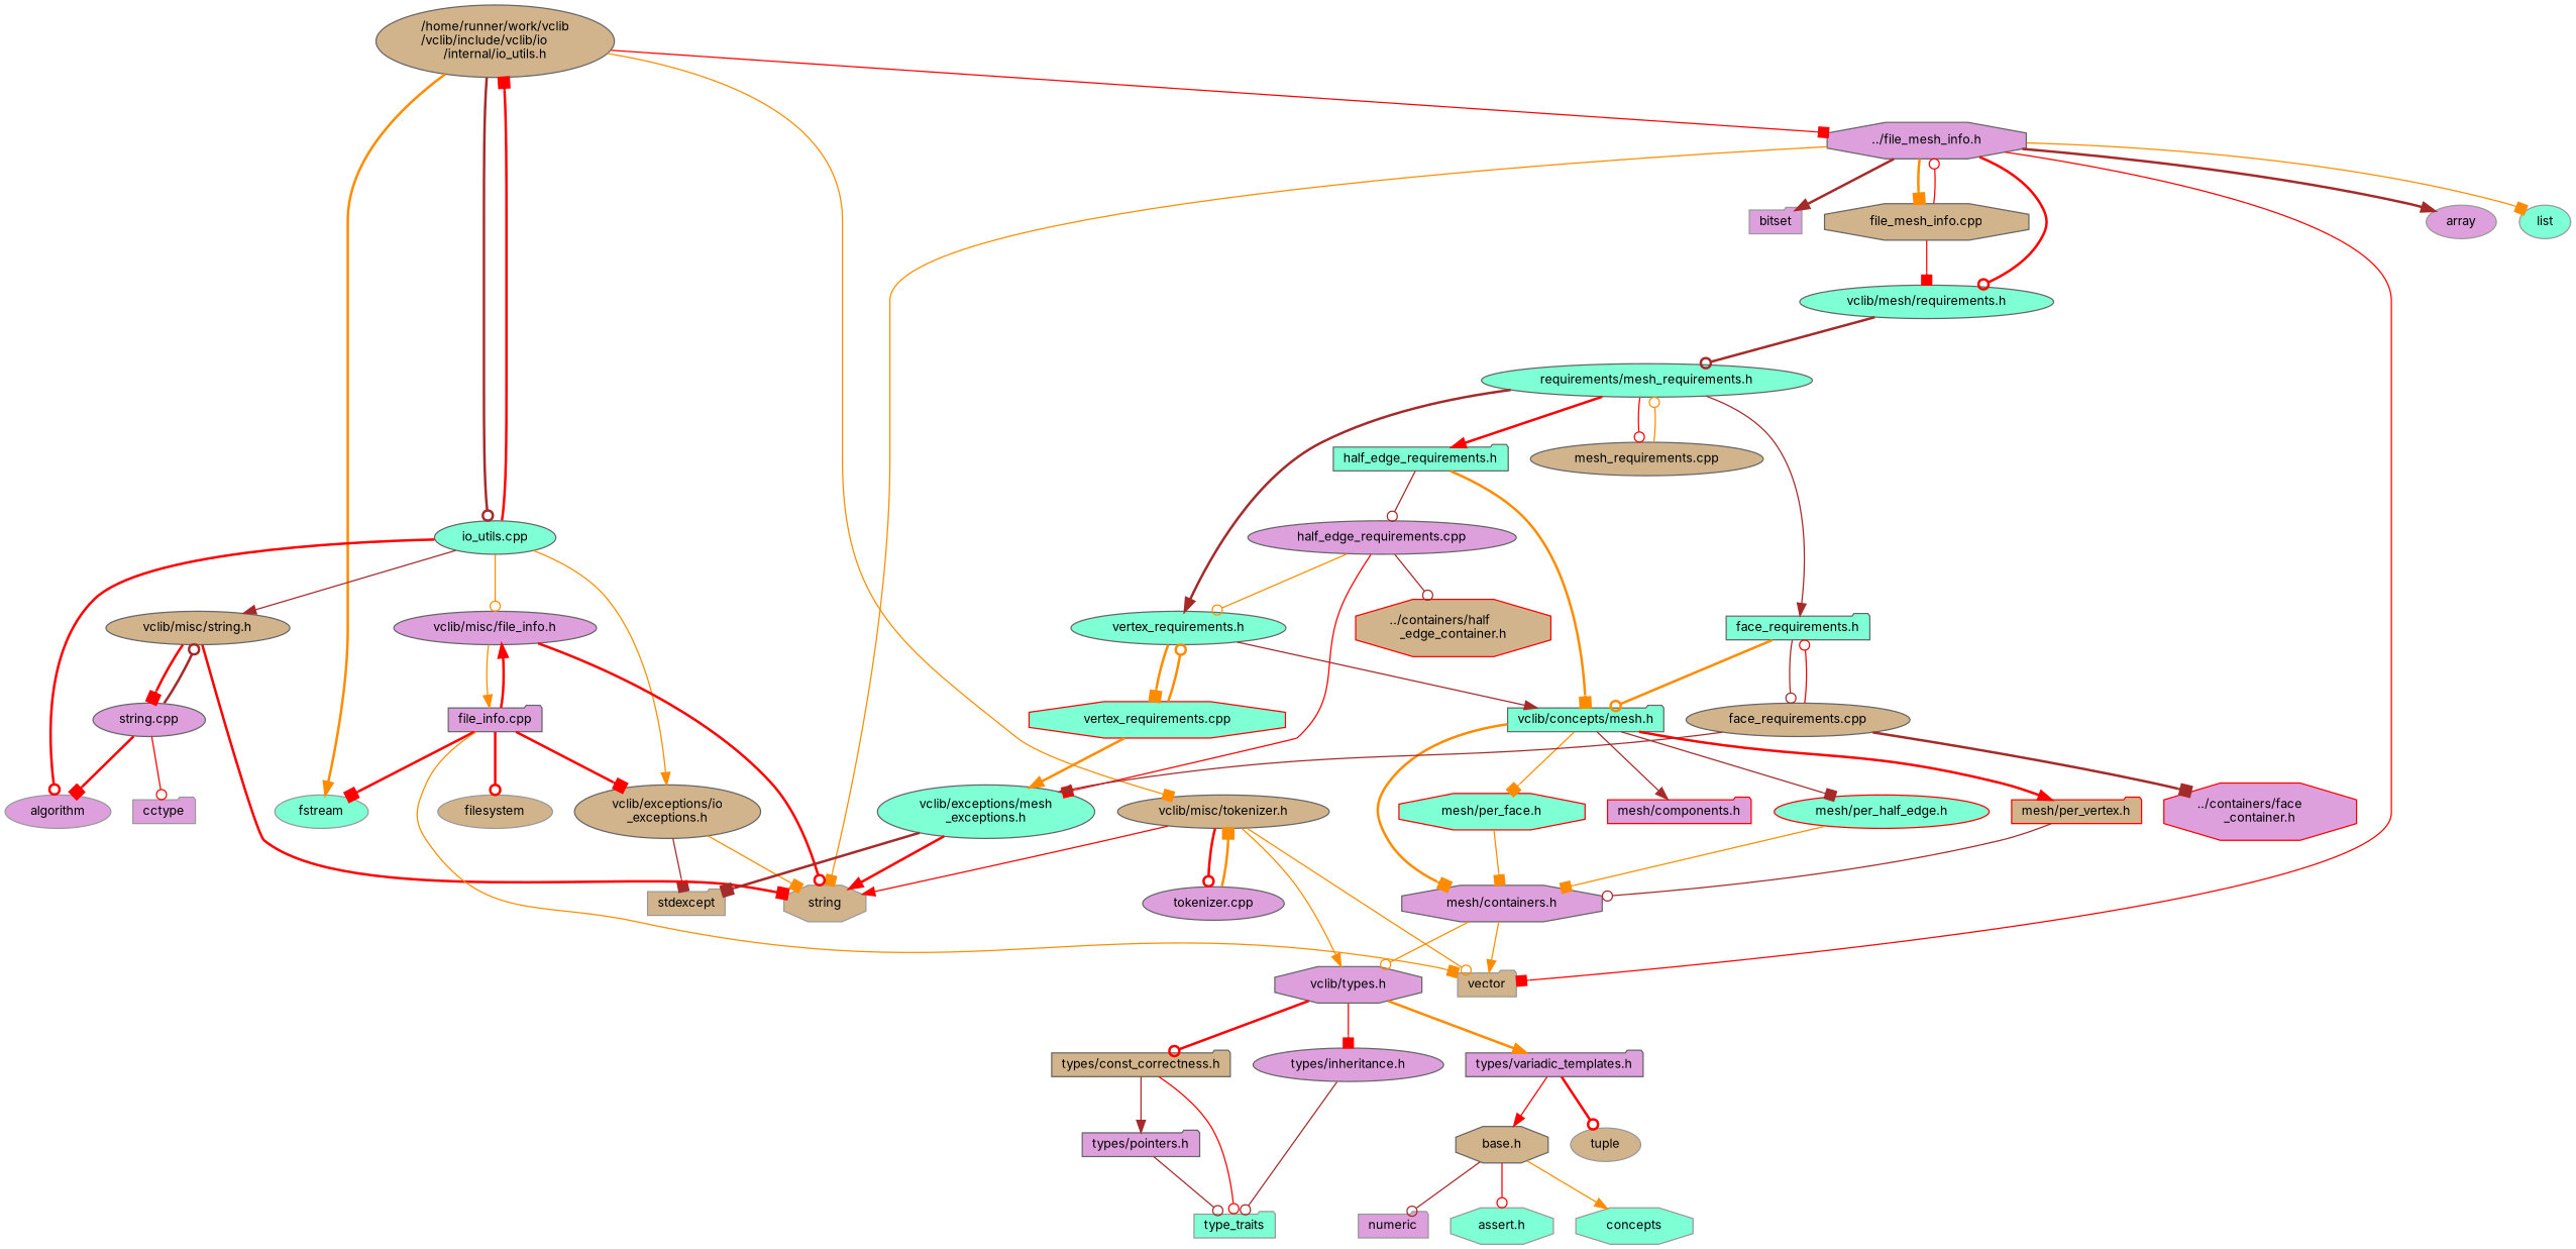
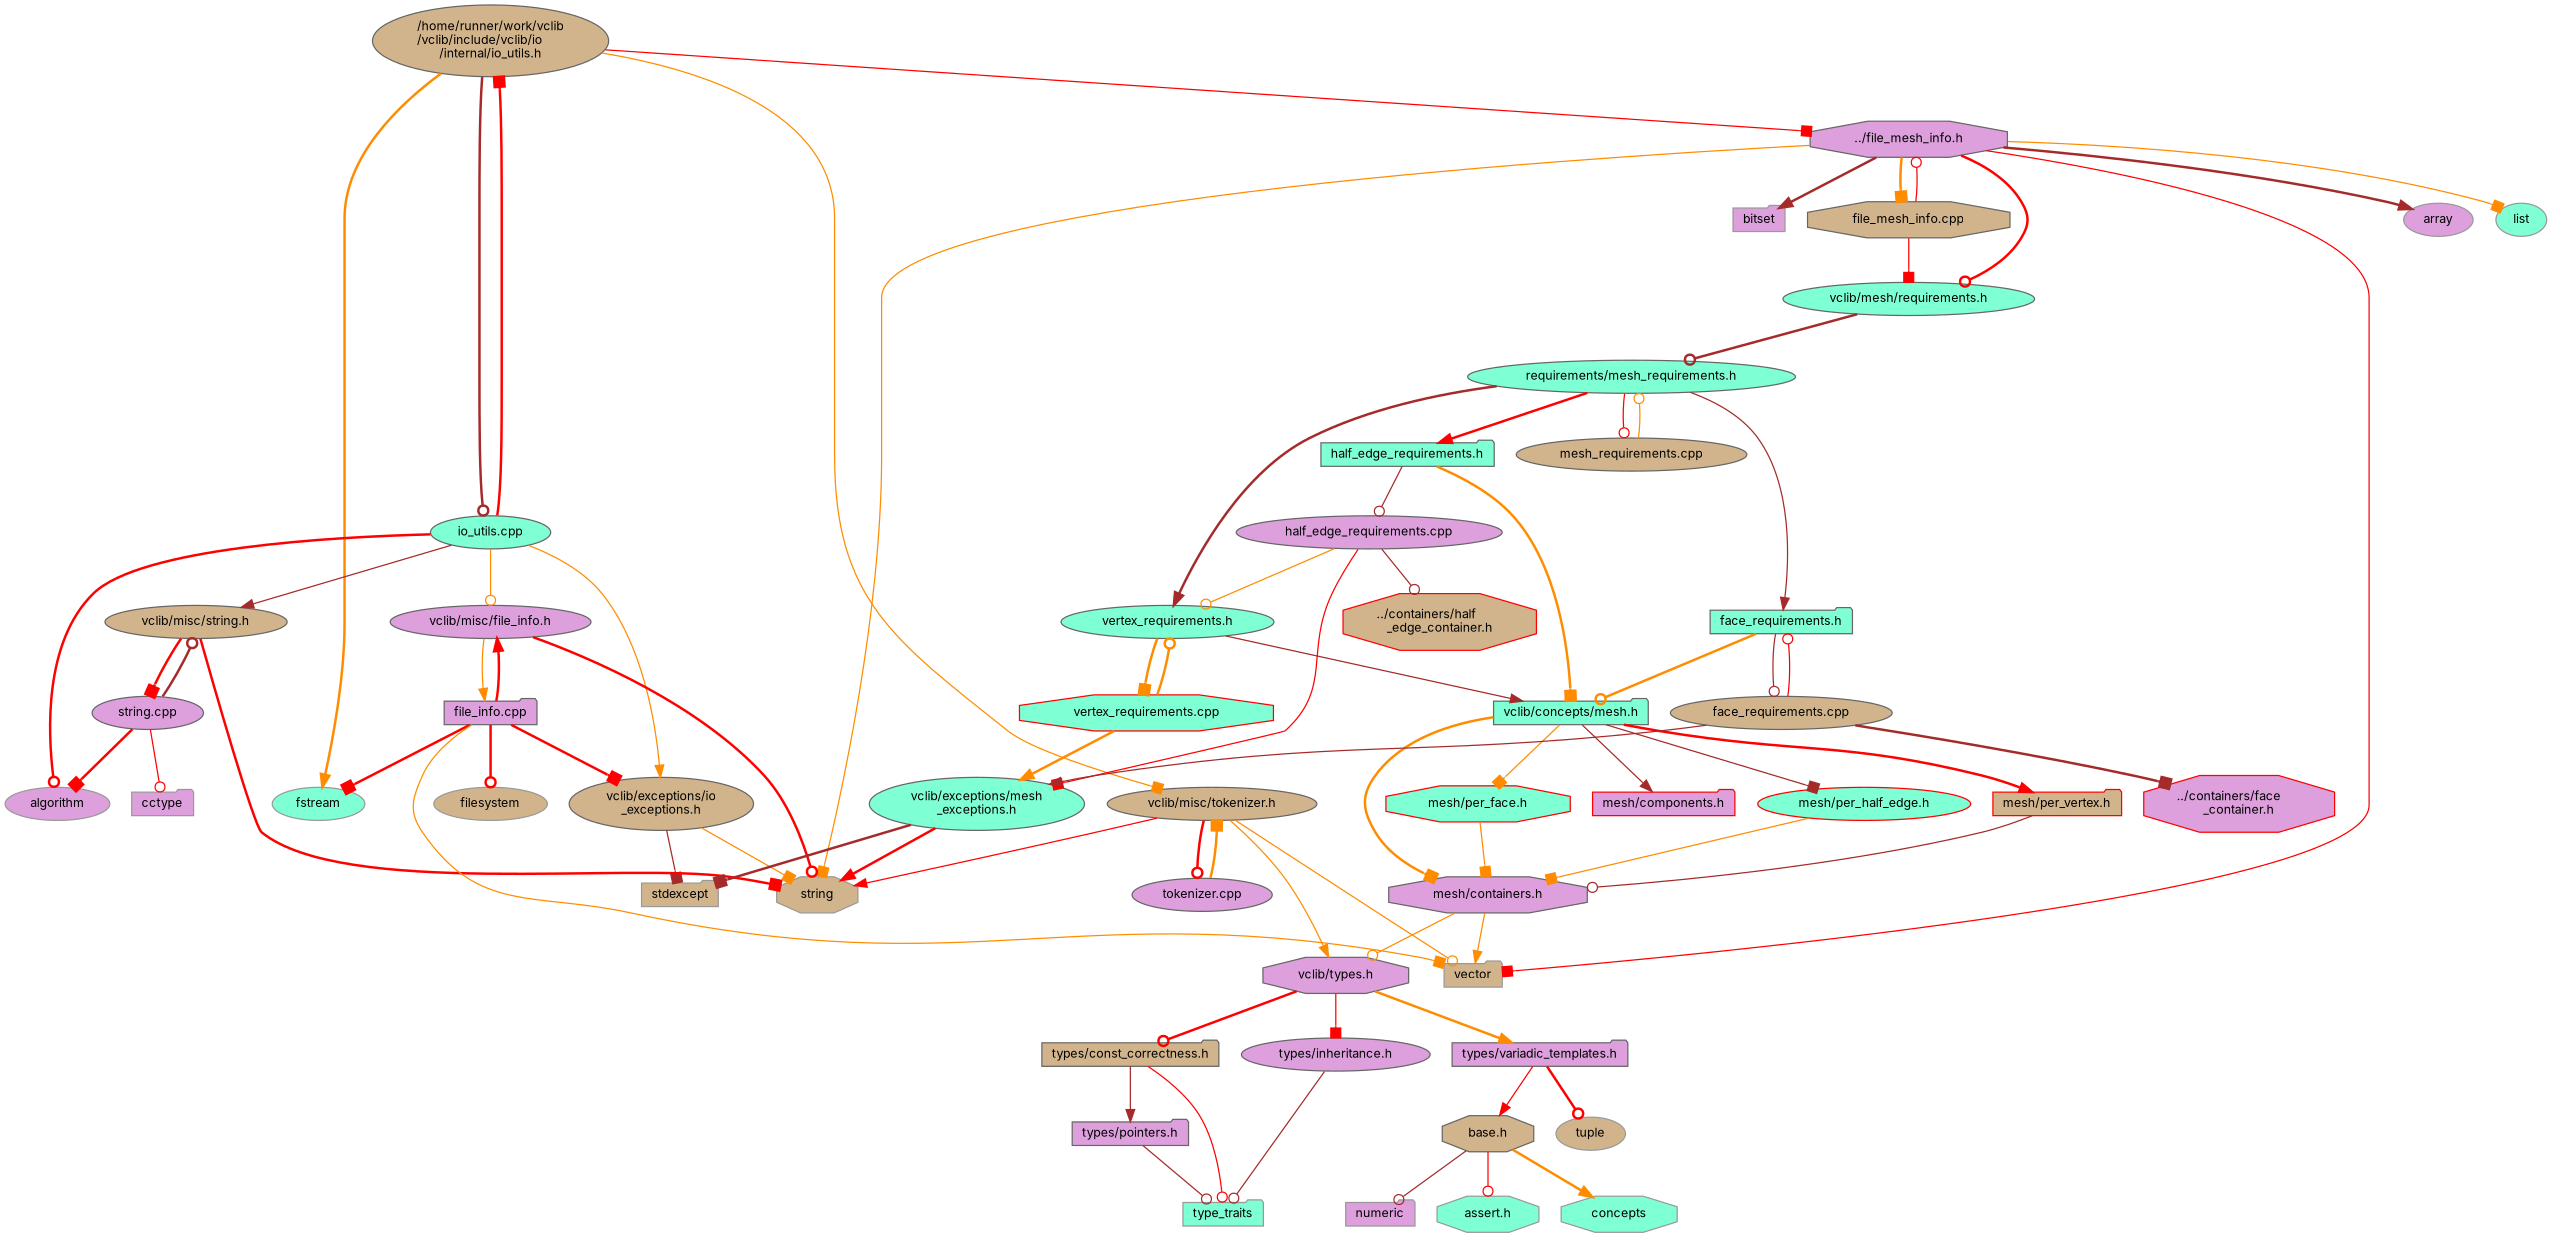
  digraph {
    fontname=Inter
    node [color=grey40 fillcolor=plum fontname=Inter fontsize=10 shape=ellipse style=filled]
    edge [arrowhead=odot color=red fontname=Inter fontsize=10 labelfontname=Helvetica labelfontsize=10 style=solid]
    n1 [color=gray40 fillcolor=tan fontcolor=black height=0.2 label="/home/runner/work/vclib\l/vclib/include/vclib/io\l/internal/io_utils.h" width=0.4]
    n2 [color=grey60 fillcolor=aquamarine height=0.2 label=fstream width=0.4]
    n3 [height=0.2 label="../file_mesh_info.h" shape=octagon width=0.4]
    n4 [fillcolor=tan height=0.2 label="vclib/misc/tokenizer.h" width=0.4]
    n5 [fillcolor=aquamarine height=0.2 label="io_utils.cpp" width=0.4]
    n6 [color=grey60 height=0.2 label=array width=0.4]
    n7 [color=grey60 fillcolor=aquamarine height=0.2 label=list width=0.4]
    n8 [color=grey60 fillcolor=tan height=0.2 label=string shape=octagon width=0.4]
    n9 [color=grey60 fillcolor=tan height=0.2 label=vector shape=folder width=0.4]
    n10 [color=grey60 height=0.2 label=bitset shape=folder width=0.4]
    n11 [fillcolor=aquamarine height=0.2 label="vclib/mesh/requirements.h" width=0.4]
    n12 [fillcolor=tan height=0.2 label="file_mesh_info.cpp" shape=octagon width=0.4]
    n13 [height=0.2 label="vclib/types.h" shape=octagon width=0.4]
    n14 [height=0.2 label="tokenizer.cpp" width=0.4]
    n15 [color=grey60 height=0.2 label=algorithm width=0.4]
    n16 [fillcolor=tan height=0.2 label="vclib/exceptions/io\l_exceptions.h" width=0.4]
    n17 [height=0.2 label="vclib/misc/file_info.h" width=0.4]
    n18 [fillcolor=tan height=0.2 label="vclib/misc/string.h" width=0.4]
    n19 [fillcolor=aquamarine height=0.2 label="requirements/mesh_requirements.h" width=0.4]
    n20 [fillcolor=aquamarine height=0.2 label="half_edge_requirements.h" shape=folder width=0.4]
    n21 [fillcolor=aquamarine height=0.2 label="vertex_requirements.h" width=0.4]
    n22 [fillcolor=aquamarine height=0.2 label="face_requirements.h" shape=folder width=0.4]
    n23 [fillcolor=tan height=0.2 label="mesh_requirements.cpp" width=0.4]
    n24 [fillcolor=aquamarine height=0.2 label="vclib/concepts/mesh.h" shape=folder width=0.4]
    n25 [height=0.2 label="half_edge_requirements.cpp" width=0.4]
    n26 [color=red fillcolor=aquamarine height=0.2 label="vertex_requirements.cpp" shape=octagon width=0.4]
    n27 [fillcolor=tan height=0.2 label="face_requirements.cpp" width=0.4]
    n28 [color=red height=0.2 label="mesh/components.h" shape=folder width=0.4]
    n29 [height=0.2 label="mesh/containers.h" shape=octagon width=0.4]
    n30 [color=red fillcolor=aquamarine height=0.2 label="mesh/per_face.h" shape=octagon width=0.4]
    n31 [color=red fillcolor=aquamarine height=0.2 label="mesh/per_half_edge.h" width=0.4]
    n32 [color=red fillcolor=tan height=0.2 label="mesh/per_vertex.h" shape=folder width=0.4]
    n33 [fillcolor=aquamarine height=0.2 label="vclib/exceptions/mesh\l_exceptions.h" width=0.4]
    n34 [color=red fillcolor=tan height=0.2 label="../containers/half\l_edge_container.h" shape=octagon width=0.4]
    n35 [fillcolor=tan height=0.2 label="types/const_correctness.h" shape=folder width=0.4]
    n36 [height=0.2 label="types/inheritance.h" width=0.4]
    n37 [height=0.2 label="types/variadic_templates.h" shape=folder width=0.4]
    n38 [height=0.2 label="types/pointers.h" shape=folder width=0.4]
    n39 [color=grey60 fillcolor=aquamarine height=0.2 label=type_traits shape=folder width=0.4]
    n40 [fillcolor=tan height=0.2 label="base.h" shape=octagon width=0.4]
    n41 [color=grey60 fillcolor=tan height=0.2 label=tuple width=0.4]
    n42 [color=grey60 fillcolor=aquamarine height=0.2 label="assert.h" shape=octagon width=0.4]
    n43 [color=grey60 fillcolor=aquamarine height=0.2 label=concepts shape=octagon width=0.4]
    n44 [color=grey60 height=0.2 label=numeric shape=folder width=0.4]
    n45 [color=grey60 fillcolor=tan height=0.2 label=stdexcept shape=folder width=0.4]
    n46 [color=red height=0.2 label="../containers/face\l_container.h" shape=octagon width=0.4]
    n47 [height=0.2 label="file_info.cpp" shape=folder width=0.4]
    n48 [height=0.2 label="string.cpp" width=0.4]
    n49 [color=grey60 fillcolor=tan height=0.2 label=filesystem width=0.4]
    n50 [color=grey60 height=0.2 label=cctype shape=folder width=0.4]
    n1 -> n2 [arrowhead=normal color=darkorange style=bold]
    n1 -> n3 [arrowhead=box]
    n1 -> n4 [arrowhead=box color=darkorange]
    n1 -> n5 [color=brown style=bold]
    n3 -> n6 [arrowhead=normal color=brown style=bold]
    n3 -> n7 [arrowhead=box color=darkorange]
    n3 -> n8 [arrowhead=box color=darkorange]
    n3 -> n9 [arrowhead=box]
    n3 -> n10 [arrowhead=normal color=brown style=bold]
    n3 -> n11 [style=bold]
    n3 -> n12 [arrowhead=box color=darkorange style=bold]
    n4 -> n8 [arrowhead=normal]
    n4 -> n9 [color=darkorange]
    n4 -> n13 [arrowhead=normal color=darkorange]
    n4 -> n14 [style=bold]
    n5 -> n1 [arrowhead=box style=bold]
    n5 -> n15 [style=bold]
    n5 -> n16 [arrowhead=normal color=darkorange]
    n5 -> n17 [color=darkorange]
    n5 -> n18 [arrowhead=normal color=brown]
    n11 -> n19 [color=brown style=bold]
    n12 -> n3
    n12 -> n11 [arrowhead=box]
    n13 -> n35 [style=bold]
    n13 -> n36 [arrowhead=box]
    n13 -> n37 [arrowhead=normal color=darkorange style=bold]
    n14 -> n4 [arrowhead=box color=darkorange style=bold]
    n16 -> n8 [arrowhead=box color=darkorange]
    n16 -> n45 [arrowhead=box color=brown]
    n17 -> n8 [style=bold]
    n17 -> n47 [arrowhead=normal color=darkorange]
    n18 -> n8 [arrowhead=box style=bold]
    n18 -> n48 [arrowhead=box style=bold]
    n19 -> n20 [arrowhead=normal style=bold]
    n19 -> n21 [arrowhead=normal color=brown style=bold]
    n19 -> n22 [arrowhead=normal color=brown]
    n19 -> n23
    n20 -> n24 [arrowhead=box color=darkorange style=bold]
    n20 -> n25 [color=brown]
    n21 -> n24 [arrowhead=normal color=brown]
    n21 -> n26 [arrowhead=box color=darkorange style=bold]
    n22 -> n24 [color=darkorange style=bold]
    n22 -> n27 [color=brown]
    n23 -> n19 [color=darkorange]
    n24 -> n28 [arrowhead=normal color=brown]
    n24 -> n29 [arrowhead=box color=darkorange style=bold]
    n24 -> n30 [arrowhead=box color=darkorange]
    n24 -> n31 [arrowhead=box color=brown]
    n24 -> n32 [arrowhead=normal style=bold]
    n25 -> n21 [color=darkorange]
    n25 -> n33 [arrowhead=box]
    n25 -> n34 [color=brown]
    n26 -> n21 [color=darkorange style=bold]
    n26 -> n33 [arrowhead=normal color=darkorange style=bold]
    n27 -> n22
    n27 -> n33 [arrowhead=normal color=brown]
    n27 -> n46 [arrowhead=box color=brown style=bold]
    n29 -> n9 [arrowhead=normal color=darkorange]
    n29 -> n13 [color=darkorange]
    n30 -> n29 [arrowhead=box color=darkorange]
    n31 -> n29 [arrowhead=box color=darkorange]
    n32 -> n29 [color=brown]
    n33 -> n8 [arrowhead=normal style=bold]
    n33 -> n45 [arrowhead=box color=brown style=bold]
    n35 -> n38 [arrowhead=normal color=brown]
    n35 -> n39
    n36 -> n39 [color=brown]
    n37 -> n40 [arrowhead=normal]
    n37 -> n41 [style=bold]
    n38 -> n39 [color=brown]
    n40 -> n42
-   n40 -> n43 [arrowhead=normal color=darkorange]
+   n40 -> n43 [arrowhead=normal color=darkorange style=bold]
    n40 -> n44 [color=brown]
    n47 -> n2 [arrowhead=box style=bold]
    n47 -> n9 [arrowhead=box color=darkorange]
    n47 -> n16 [arrowhead=box style=bold]
    n47 -> n17 [arrowhead=normal style=bold]
    n47 -> n49 [style=bold]
    n48 -> n15 [arrowhead=box style=bold]
    n48 -> n18 [color=brown style=bold]
    n48 -> n50
  }
